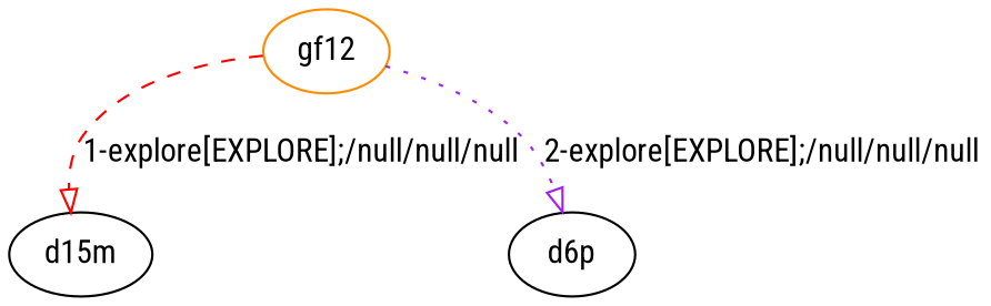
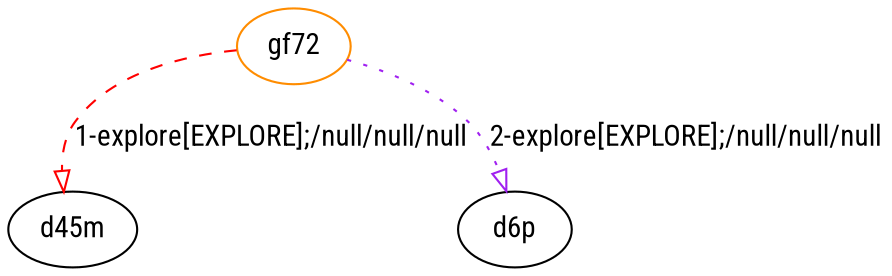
  digraph {
    fontname="Roboto Condensed"
    node [color=black fontname="Roboto Condensed"]
    edge [arrowhead=onormal fontname="Roboto Condensed"]
-   gf12 [color=darkorange]
-   d15m
+   gf12 [color=darkorange label=gf72]
+   d15m [label=d45m]
    d6p
    gf12 -> d15m [color=red label="1-explore[EXPLORE];/null/null/null" style=dashed]
    gf12 -> d6p [color=purple label="2-explore[EXPLORE];/null/null/null" style=dotted]
  }
